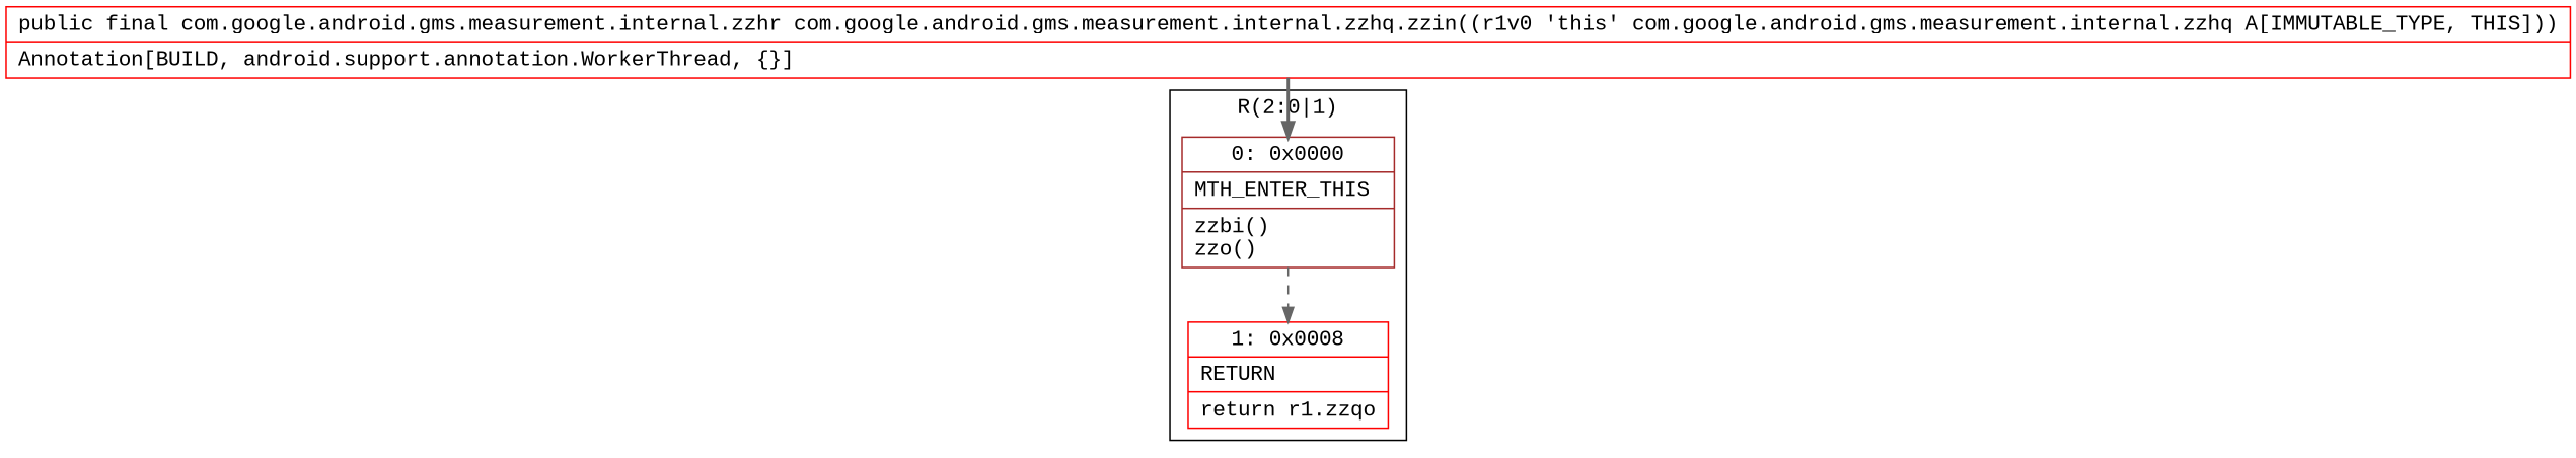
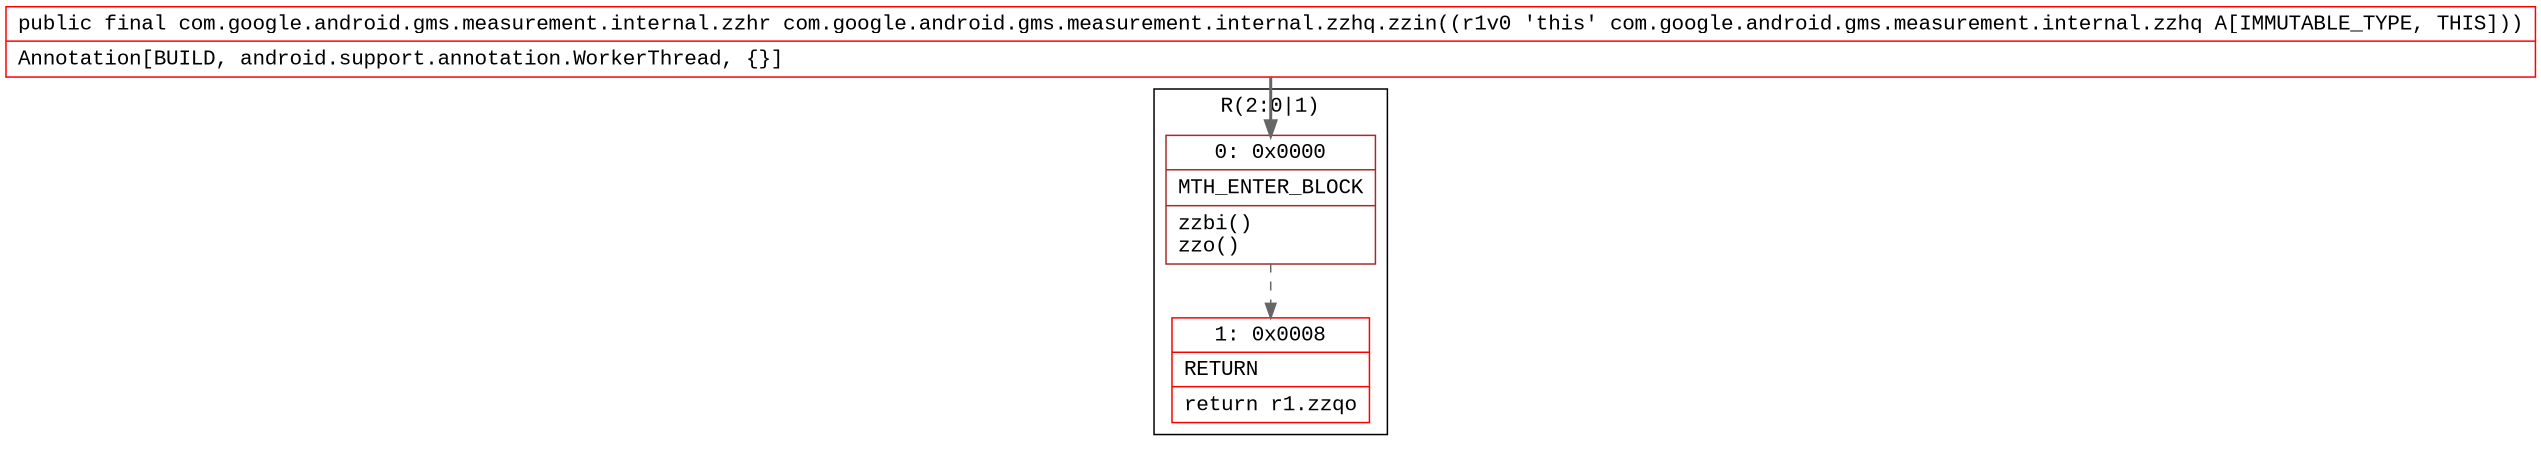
  digraph {
    fontname="Liberation Mono"
    node [color=red shape=record fontname="Liberation Mono"]
    edge [color=gray40 fontname="Liberation Mono"]
-   n1 [color=brown label="{0\:\ 0x0000|MTH_ENTER_THIS\l|zzbi()\lzzo()\l}"]
+   n1 [color=brown label="{0\:\ 0x0000|MTH_ENTER_BLOCK\l|zzbi()\lzzo()\l}"]
    n2 [label="{1\:\ 0x0008|RETURN\l|return r1.zzqo\l}"]
    n3 [label="{public final com.google.android.gms.measurement.internal.zzhr com.google.android.gms.measurement.internal.zzhq.zzin((r1v0 'this' com.google.android.gms.measurement.internal.zzhq A[IMMUTABLE_TYPE, THIS]))  | Annotation[BUILD, android.support.annotation.WorkerThread, \{\}]\l}"]
    subgraph cluster_1 {
      label="R(2:0|1)"
      n1
      n2
    }
    n1 -> n2 [style=dashed]
    n3 -> n1 [style=bold]
  }
